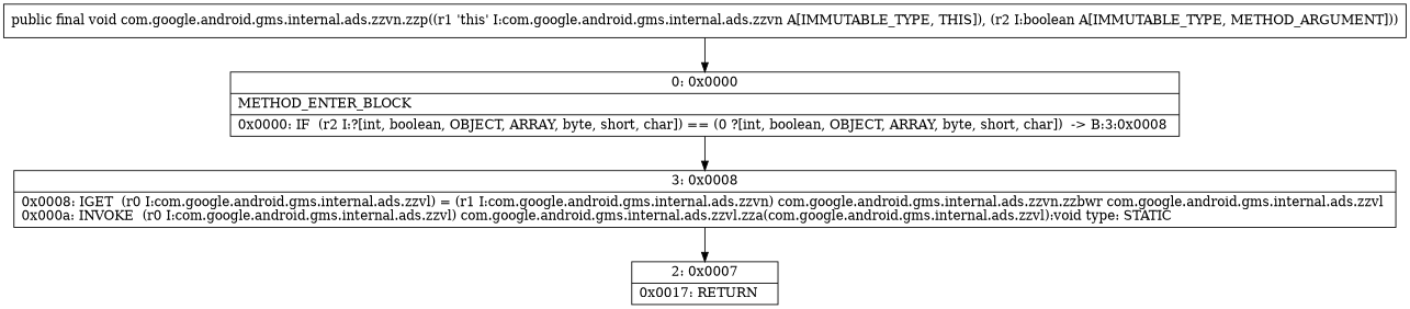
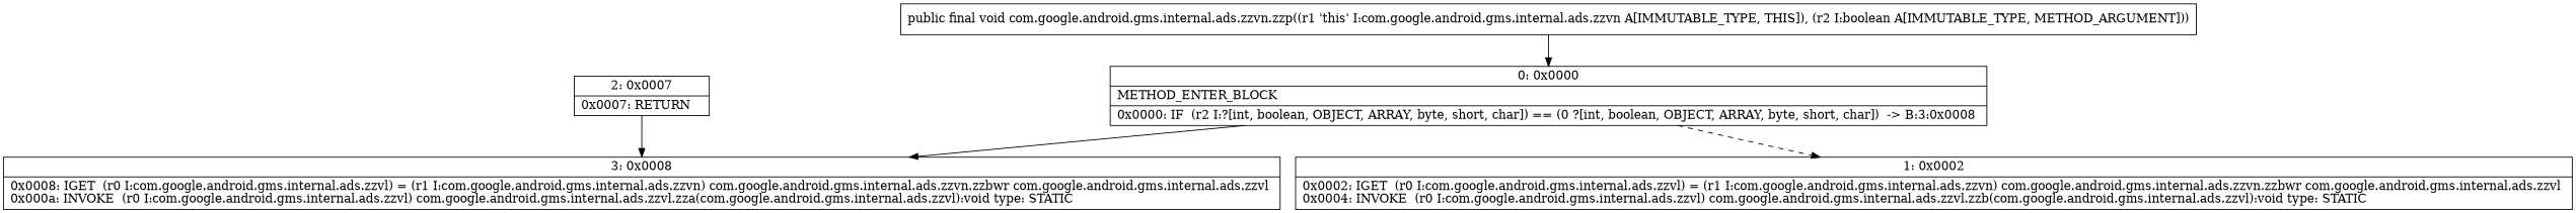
  digraph {
    node [shape=record]
    n1 [label="{0\:\ 0x0000|METHOD_ENTER_BLOCK\l|0x0000: IF  (r2 I:?[int, boolean, OBJECT, ARRAY, byte, short, char]) == (0 ?[int, boolean, OBJECT, ARRAY, byte, short, char])  \-\> B:3:0x0008 \l}"]
+   n2 [label="{1\:\ 0x0002|0x0002: IGET  (r0 I:com.google.android.gms.internal.ads.zzvl) = (r1 I:com.google.android.gms.internal.ads.zzvn) com.google.android.gms.internal.ads.zzvn.zzbwr com.google.android.gms.internal.ads.zzvl \l0x0004: INVOKE  (r0 I:com.google.android.gms.internal.ads.zzvl) com.google.android.gms.internal.ads.zzvl.zzb(com.google.android.gms.internal.ads.zzvl):void type: STATIC \l}"]
    n3 [label="{3\:\ 0x0008|0x0008: IGET  (r0 I:com.google.android.gms.internal.ads.zzvl) = (r1 I:com.google.android.gms.internal.ads.zzvn) com.google.android.gms.internal.ads.zzvn.zzbwr com.google.android.gms.internal.ads.zzvl \l0x000a: INVOKE  (r0 I:com.google.android.gms.internal.ads.zzvl) com.google.android.gms.internal.ads.zzvl.zza(com.google.android.gms.internal.ads.zzvl):void type: STATIC \l}"]
-   n4 [label="{2\:\ 0x0007|0x0017: RETURN   \l}"]
+   n4 [label="{2\:\ 0x0007|0x0007: RETURN   \l}"]
    n5 [label="{public final void com.google.android.gms.internal.ads.zzvn.zzp((r1 'this' I:com.google.android.gms.internal.ads.zzvn A[IMMUTABLE_TYPE, THIS]), (r2 I:boolean A[IMMUTABLE_TYPE, METHOD_ARGUMENT])) }"]
+   n1 -> n2 [style=dashed]
    n1 -> n3
-   n3 -> n4
+   n4 -> n3
    n5 -> n1
  }
